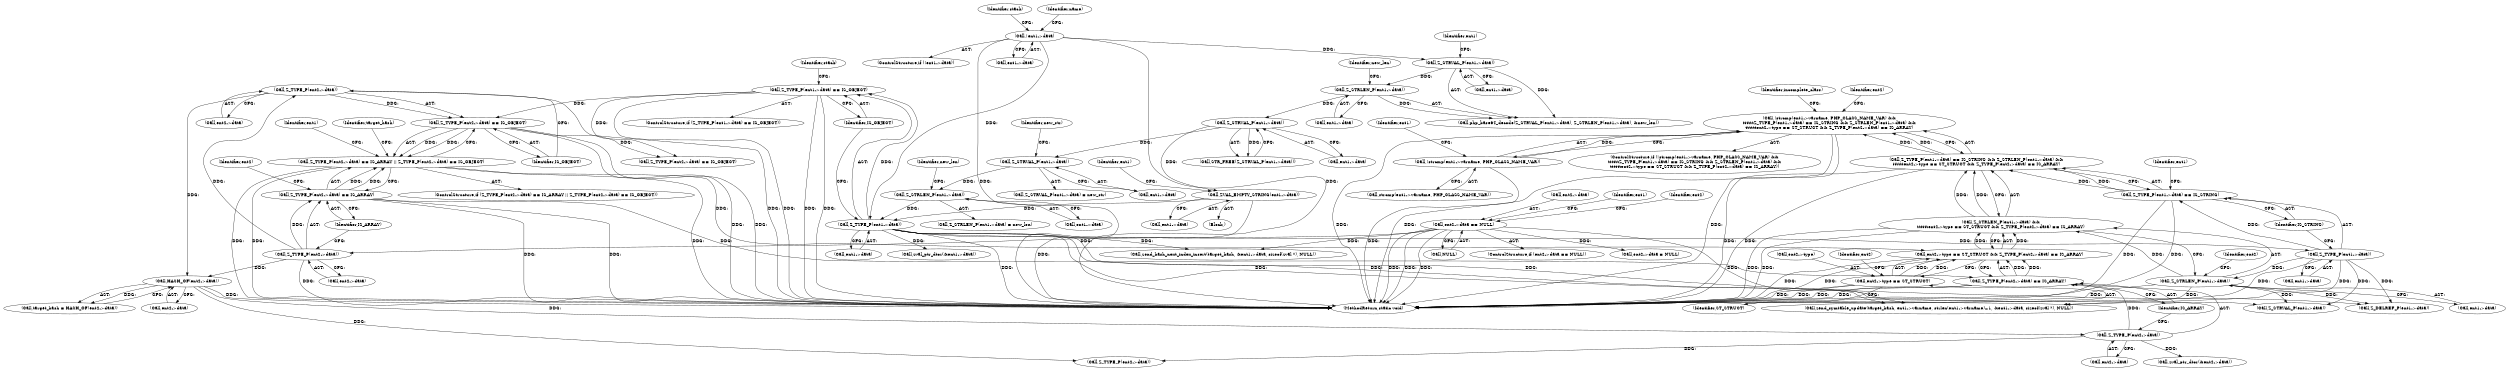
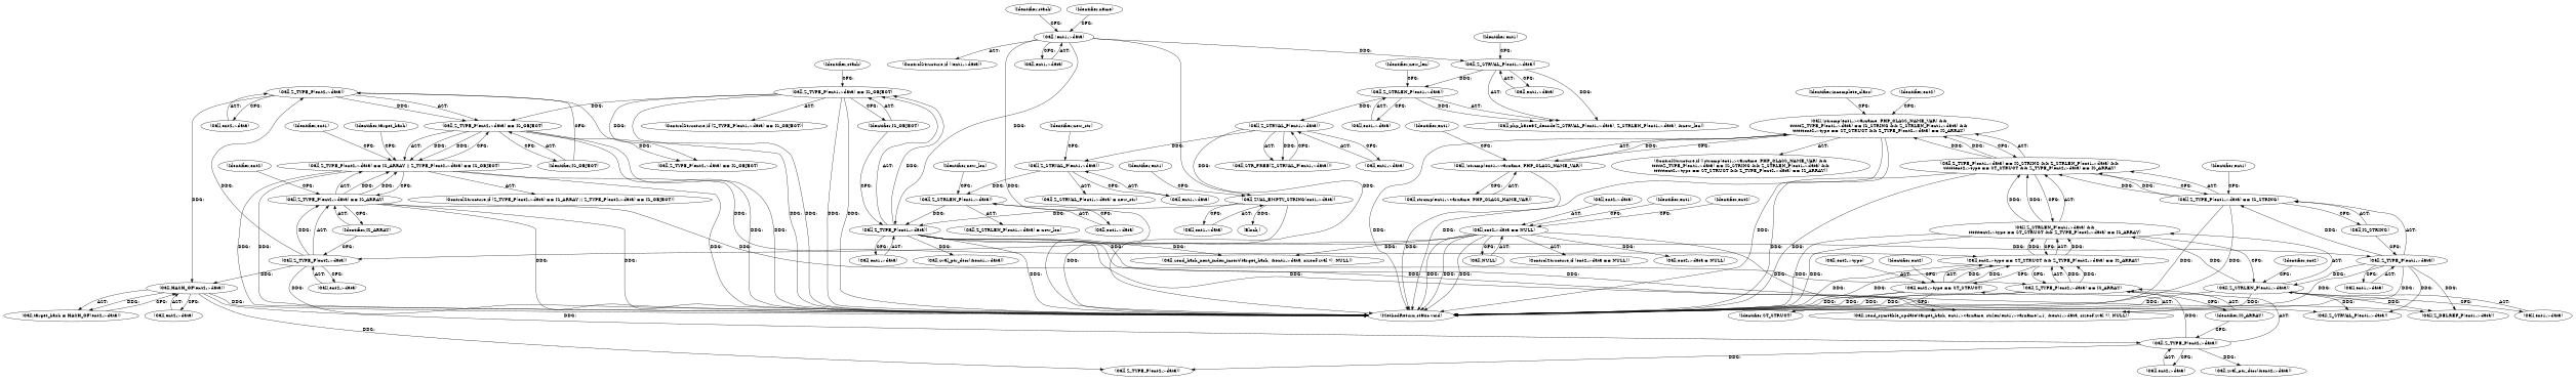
  digraph {
    n1 [label="(Call,!strcmp(ent1->varname, PHP_CLASS_NAME_VAR) &&\n\t\t\t\t\t\tZ_TYPE_P(ent1->data) == IS_STRING && Z_STRLEN_P(ent1->data) &&\n\t\t\t\t\t\tent2->type == ST_STRUCT && Z_TYPE_P(ent2->data) == IS_ARRAY)"]
    n2 [label="(Call,!strcmp(ent1->varname, PHP_CLASS_NAME_VAR))"]
    n3 [label="(Call,Z_TYPE_P(ent1->data) == IS_STRING && Z_STRLEN_P(ent1->data) &&\n\t\t\t\t\t\tent2->type == ST_STRUCT && Z_TYPE_P(ent2->data) == IS_ARRAY)"]
    n4 [label="(MethodReturn,static void)"]
    n5 [label="(ControlStructure,if (!strcmp(ent1->varname, PHP_CLASS_NAME_VAR) &&\n\t\t\t\t\t\tZ_TYPE_P(ent1->data) == IS_STRING && Z_STRLEN_P(ent1->data) &&\n\t\t\t\t\t\tent2->type == ST_STRUCT && Z_TYPE_P(ent2->data) == IS_ARRAY))"]
    n6 [label="(Call,strcmp(ent1->varname, PHP_CLASS_NAME_VAR))"]
    n7 [label="(Call,Z_TYPE_P(ent1->data) == IS_STRING)"]
    n8 [label="(Call,Z_STRLEN_P(ent1->data) &&\n\t\t\t\t\t\tent2->type == ST_STRUCT && Z_TYPE_P(ent2->data) == IS_ARRAY)"]
-   n9 [label="(Identifier,IS_STRING)"]
+   n9 [label="(Call,IS_STRING)"]
    n10 [label="(Call,Z_STRLEN_P(ent1->data))"]
    n11 [label="(Call,ent2->type == ST_STRUCT && Z_TYPE_P(ent2->data) == IS_ARRAY)"]
    n12 [label="(Call,Z_TYPE_P(ent1->data))"]
    n13 [label="(Call,Z_STRVAL_P(ent1->data))"]
    n14 [label="(Call,ent1->data)"]
    n15 [label="(Call,Z_DELREF_P(ent1->data))"]
    n16 [label="(Call,zend_symtable_update(target_hash, ent1->varname, strlen(ent1->varname)+1, &ent1->data, sizeof(zval *), NULL))"]
    n17 [label="(Call,ent1->data)"]
    n18 [label="(Call,Z_TYPE_P(ent1->data))"]
    n19 [label="(Call,Z_TYPE_P(ent1->data) == IS_OBJECT)"]
    n20 [label="(Call,ent1->data)"]
    n21 [label="(Call,zend_hash_next_index_insert(target_hash, &ent1->data, sizeof(zval *), NULL))"]
    n22 [label="(Call,zval_ptr_dtor(&ent1->data))"]
    n23 [label="(Call,Z_TYPE_P(ent2->data) == IS_OBJECT)"]
    n24 [label="(Call,Z_TYPE_P(ent2->data) == IS_OBJECT)"]
    n25 [label="(ControlStructure,if (Z_TYPE_P(ent1->data) == IS_OBJECT))"]
    n26 [label="(Identifier,IS_OBJECT)"]
    n27 [label="(Call,ZVAL_EMPTY_STRING(ent1->data))"]
    n28 [label="(Block,)"]
    n29 [label="(Call,ent1->data)"]
    n30 [label="(Call,Z_STRVAL_P(ent1->data))"]
    n31 [label="(Call,Z_STRVAL_P(ent1->data))"]
    n32 [label="(Call,STR_FREE(Z_STRVAL_P(ent1->data)))"]
    n33 [label="(Call,ent1->data)"]
    n34 [label="(Call,Z_STRLEN_P(ent1->data))"]
    n35 [label="(Call,ent1->data)"]
    n36 [label="(Call,Z_STRVAL_P(ent1->data) = new_str)"]
    n37 [label="(Call,Z_STRLEN_P(ent1->data))"]
    n38 [label="(Call,ent1->data)"]
    n39 [label="(Call,php_base64_decode(Z_STRVAL_P(ent1->data), Z_STRLEN_P(ent1->data), &new_len))"]
    n40 [label="(Call,Z_STRVAL_P(ent1->data))"]
    n41 [label="(Call,ent1->data)"]
    n42 [label="(Call,!ent1->data)"]
    n43 [label="(Call,ent1->data)"]
    n44 [label="(ControlStructure,if (!ent1->data))"]
    n45 [label="(Call,ent1->data)"]
    n46 [label="(Call,Z_STRLEN_P(ent1->data) = new_len)"]
    n47 [label="(Call,ent2->type == ST_STRUCT)"]
    n48 [label="(Call,Z_TYPE_P(ent2->data) == IS_ARRAY)"]
    n49 [label="(Identifier,ST_STRUCT)"]
    n50 [label="(Identifier,IS_ARRAY)"]
    n51 [label="(Call,Z_TYPE_P(ent2->data))"]
    n52 [label="(Call,zval_ptr_dtor(&ent2->data))"]
    n53 [label="(Call,Z_TYPE_P(ent2->data))"]
    n54 [label="(Call,ent2->data)"]
    n55 [label="(Call,HASH_OF(ent2->data))"]
    n56 [label="(Call,ent2->data)"]
    n57 [label="(Call,target_hash = HASH_OF(ent2->data))"]
    n58 [label="(Call,Z_TYPE_P(ent2->data))"]
    n59 [label="(Call,ent2->data)"]
    n60 [label="(Call,Z_TYPE_P(ent2->data) == IS_ARRAY || Z_TYPE_P(ent2->data) == IS_OBJECT)"]
    n61 [label="(Identifier,IS_OBJECT)"]
    n62 [label="(Call,Z_TYPE_P(ent2->data))"]
    n63 [label="(Call,Z_TYPE_P(ent2->data) == IS_ARRAY)"]
    n64 [label="(Call,ent2->data)"]
    n65 [label="(Identifier,IS_ARRAY)"]
    n66 [label="(Call,ent2->data == NULL)"]
    n67 [label="(Call,NULL)"]
    n68 [label="(ControlStructure,if (ent2->data == NULL))"]
    n69 [label="(Call,ent2->data = NULL)"]
    n70 [label="(ControlStructure,if (Z_TYPE_P(ent2->data) == IS_ARRAY || Z_TYPE_P(ent2->data) == IS_OBJECT))"]
    n71 [label="(Identifier,target_hash)"]
    n72 [label="(Identifier,stack)"]
    n73 [label="(Identifier,new_len)"]
    n74 [label="(Identifier,ent1)"]
    n75 [label="(Call,ent2->type)"]
    n76 [label="(Identifier,ent1)"]
    n77 [label="(Identifier,new_str)"]
    n78 [label="(Identifier,incomplete_class)"]
    n79 [label="(Identifier,new_len)"]
    n80 [label="(Identifier,ent2)"]
    n81 [label="(Identifier,ent1)"]
    n82 [label="(Identifier,name)"]
    n83 [label="(Identifier,ent1)"]
    n84 [label="(Identifier,ent2)"]
    n85 [label="(Identifier,ent2)"]
    n86 [label="(Identifier,ent1)"]
    n87 [label="(Identifier,stack)"]
    n88 [label="(Identifier,ent2)"]
    n89 [label="(Identifier,ent2)"]
    n90 [label="(Call,ent2->data)"]
    n91 [label="(Identifier,ent1)"]
    n1 -> n2 [label="CFG: "]
    n1 -> n3 [label="CFG: "]
    n1 -> n4 [label="DDG: "]
    n1 -> n4 [label="DDG: "]
    n1 -> n4 [label="DDG: "]
    n1 -> n5 [label="AST: "]
    n2 -> n1 [label="AST: "]
    n2 -> n1 [label="DDG: "]
    n2 -> n4 [label="DDG: "]
    n2 -> n6 [label="CFG: "]
    n3 -> n1 [label="AST: "]
    n3 -> n1 [label="DDG: "]
    n3 -> n1 [label="DDG: "]
    n3 -> n4 [label="DDG: "]
    n3 -> n4 [label="DDG: "]
    n3 -> n7 [label="CFG: "]
    n3 -> n8 [label="CFG: "]
    n6 -> n2 [label="AST: "]
    n7 -> n3 [label="AST: "]
    n7 -> n3 [label="DDG: "]
    n7 -> n3 [label="DDG: "]
    n7 -> n4 [label="DDG: "]
    n7 -> n4 [label="DDG: "]
    n7 -> n9 [label="CFG: "]
    n8 -> n3 [label="AST: "]
    n8 -> n3 [label="DDG: "]
    n8 -> n3 [label="DDG: "]
    n8 -> n4 [label="DDG: "]
    n8 -> n4 [label="DDG: "]
    n8 -> n10 [label="CFG: "]
    n8 -> n11 [label="CFG: "]
    n9 -> n7 [label="AST: "]
    n9 -> n12 [label="CFG: "]
    n10 -> n4 [label="DDG: "]
    n10 -> n8 [label="AST: "]
    n10 -> n8 [label="DDG: "]
    n10 -> n13 [label="DDG: "]
    n10 -> n15 [label="DDG: "]
    n10 -> n16 [label="DDG: "]
    n10 -> n17 [label="CFG: "]
    n11 -> n4 [label="DDG: "]
    n11 -> n4 [label="DDG: "]
    n11 -> n8 [label="AST: "]
    n11 -> n8 [label="DDG: "]
    n11 -> n8 [label="DDG: "]
    n11 -> n47 [label="CFG: "]
    n11 -> n48 [label="CFG: "]
    n12 -> n4 [label="DDG: "]
    n12 -> n7 [label="AST: "]
    n12 -> n7 [label="DDG: "]
    n12 -> n10 [label="DDG: "]
    n12 -> n13 [label="DDG: "]
    n12 -> n14 [label="CFG: "]
    n12 -> n15 [label="DDG: "]
    n12 -> n16 [label="DDG: "]
    n14 -> n12 [label="AST: "]
    n17 -> n10 [label="AST: "]
    n18 -> n4 [label="DDG: "]
    n18 -> n12 [label="DDG: "]
    n18 -> n13 [label="DDG: "]
    n18 -> n15 [label="DDG: "]
    n18 -> n16 [label="DDG: "]
    n18 -> n19 [label="AST: "]
    n18 -> n19 [label="DDG: "]
    n18 -> n20 [label="CFG: "]
    n18 -> n21 [label="DDG: "]
    n18 -> n22 [label="DDG: "]
    n19 -> n4 [label="DDG: "]
    n19 -> n4 [label="DDG: "]
    n19 -> n4 [label="DDG: "]
    n19 -> n23 [label="DDG: "]
    n19 -> n24 [label="DDG: "]
    n19 -> n25 [label="AST: "]
    n19 -> n26 [label="CFG: "]
    n20 -> n18 [label="AST: "]
    n23 -> n4 [label="DDG: "]
    n23 -> n4 [label="DDG: "]
    n23 -> n24 [label="DDG: "]
    n23 -> n60 [label="AST: "]
    n23 -> n60 [label="DDG: "]
    n23 -> n60 [label="DDG: "]
    n23 -> n61 [label="CFG: "]
    n26 -> n18 [label="CFG: "]
    n26 -> n19 [label="AST: "]
    n27 -> n4 [label="DDG: "]
    n27 -> n18 [label="DDG: "]
-   n27 -> n28 [label="AST: "]
+   n27 -> n28 [label="DDG: "]
    n27 -> n29 [label="CFG: "]
    n29 -> n27 [label="AST: "]
    n30 -> n27 [label="DDG: "]
    n30 -> n31 [label="DDG: "]
    n30 -> n32 [label="AST: "]
    n30 -> n32 [label="DDG: "]
    n30 -> n33 [label="CFG: "]
    n31 -> n34 [label="DDG: "]
    n31 -> n35 [label="CFG: "]
    n31 -> n36 [label="AST: "]
    n32 -> n30 [label="CFG: "]
    n33 -> n30 [label="AST: "]
    n34 -> n18 [label="DDG: "]
    n34 -> n45 [label="CFG: "]
    n34 -> n46 [label="AST: "]
    n35 -> n31 [label="AST: "]
    n37 -> n30 [label="DDG: "]
    n37 -> n38 [label="CFG: "]
    n37 -> n39 [label="AST: "]
    n37 -> n39 [label="DDG: "]
    n38 -> n37 [label="AST: "]
    n40 -> n37 [label="DDG: "]
    n40 -> n39 [label="AST: "]
    n40 -> n39 [label="DDG: "]
    n40 -> n41 [label="CFG: "]
    n41 -> n40 [label="AST: "]
    n42 -> n4 [label="DDG: "]
    n42 -> n4 [label="DDG: "]
    n42 -> n18 [label="DDG: "]
    n42 -> n40 [label="DDG: "]
    n42 -> n43 [label="CFG: "]
    n42 -> n44 [label="AST: "]
    n43 -> n42 [label="AST: "]
    n45 -> n34 [label="AST: "]
    n47 -> n4 [label="DDG: "]
    n47 -> n4 [label="DDG: "]
    n47 -> n11 [label="AST: "]
    n47 -> n11 [label="DDG: "]
    n47 -> n11 [label="DDG: "]
    n47 -> n49 [label="CFG: "]
    n48 -> n4 [label="DDG: "]
    n48 -> n4 [label="DDG: "]
    n48 -> n11 [label="AST: "]
    n48 -> n11 [label="DDG: "]
    n48 -> n11 [label="DDG: "]
    n48 -> n50 [label="CFG: "]
    n49 -> n47 [label="AST: "]
    n50 -> n48 [label="AST: "]
    n50 -> n51 [label="CFG: "]
    n51 -> n48 [label="AST: "]
    n51 -> n48 [label="DDG: "]
    n51 -> n52 [label="DDG: "]
    n51 -> n53 [label="DDG: "]
    n51 -> n54 [label="CFG: "]
    n54 -> n51 [label="AST: "]
    n55 -> n4 [label="DDG: "]
    n55 -> n51 [label="DDG: "]
    n55 -> n53 [label="DDG: "]
    n55 -> n56 [label="CFG: "]
    n55 -> n57 [label="AST: "]
    n55 -> n57 [label="DDG: "]
    n56 -> n55 [label="AST: "]
    n57 -> n55 [label="CFG: "]
    n58 -> n4 [label="DDG: "]
    n58 -> n23 [label="AST: "]
    n58 -> n23 [label="DDG: "]
    n58 -> n55 [label="DDG: "]
    n58 -> n59 [label="CFG: "]
    n59 -> n58 [label="AST: "]
    n60 -> n4 [label="DDG: "]
    n60 -> n4 [label="DDG: "]
    n60 -> n4 [label="DDG: "]
    n60 -> n11 [label="DDG: "]
    n60 -> n23 [label="CFG: "]
    n60 -> n63 [label="CFG: "]
    n60 -> n70 [label="AST: "]
    n61 -> n23 [label="AST: "]
    n61 -> n58 [label="CFG: "]
    n62 -> n4 [label="DDG: "]
    n62 -> n55 [label="DDG: "]
    n62 -> n58 [label="DDG: "]
    n62 -> n63 [label="AST: "]
    n62 -> n63 [label="DDG: "]
    n62 -> n64 [label="CFG: "]
    n63 -> n4 [label="DDG: "]
    n63 -> n4 [label="DDG: "]
    n63 -> n48 [label="DDG: "]
    n63 -> n60 [label="AST: "]
    n63 -> n60 [label="DDG: "]
    n63 -> n60 [label="DDG: "]
    n63 -> n65 [label="CFG: "]
    n64 -> n62 [label="AST: "]
    n65 -> n62 [label="CFG: "]
    n65 -> n63 [label="AST: "]
    n66 -> n4 [label="DDG: "]
    n66 -> n4 [label="DDG: "]
    n66 -> n4 [label="DDG: "]
    n66 -> n16 [label="DDG: "]
    n66 -> n21 [label="DDG: "]
    n66 -> n62 [label="DDG: "]
    n66 -> n67 [label="CFG: "]
    n66 -> n68 [label="AST: "]
    n66 -> n69 [label="DDG: "]
    n67 -> n66 [label="AST: "]
    n71 -> n60 [label="CFG: "]
    n72 -> n42 [label="CFG: "]
    n73 -> n34 [label="CFG: "]
    n74 -> n2 [label="CFG: "]
    n75 -> n47 [label="AST: "]
    n76 -> n7 [label="CFG: "]
    n77 -> n31 [label="CFG: "]
    n78 -> n1 [label="CFG: "]
    n79 -> n37 [label="CFG: "]
    n80 -> n1 [label="CFG: "]
    n81 -> n60 [label="CFG: "]
    n82 -> n42 [label="CFG: "]
    n83 -> n66 [label="CFG: "]
    n84 -> n47 [label="CFG: "]
    n85 -> n66 [label="CFG: "]
    n86 -> n40 [label="CFG: "]
    n87 -> n19 [label="CFG: "]
    n88 -> n63 [label="CFG: "]
    n89 -> n10 [label="CFG: "]
    n90 -> n66 [label="AST: "]
    n91 -> n27 [label="CFG: "]
  }
